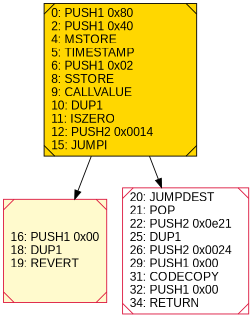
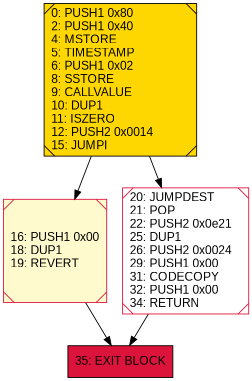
  digraph {
    rankdir=UD
    node [color=crimson fontcolor=black fontname=arial shape=Msquare style=filled]
    n1 [fillcolor=lemonchiffon label="16: PUSH1 0x00\l18: DUP1\l19: REVERT\l"]
+   n2 [color=black fillcolor=crimson label="35: EXIT BLOCK\l" shape=box]
    n3 [fillcolor=white label="20: JUMPDEST\l21: POP\l22: PUSH2 0x0e21\l25: DUP1\l26: PUSH2 0x0024\l29: PUSH1 0x00\l31: CODECOPY\l32: PUSH1 0x00\l34: RETURN\l"]
    n4 [color=black fillcolor=gold label="0: PUSH1 0x80\l2: PUSH1 0x40\l4: MSTORE\l5: TIMESTAMP\l6: PUSH1 0x02\l8: SSTORE\l9: CALLVALUE\l10: DUP1\l11: ISZERO\l12: PUSH2 0x0014\l15: JUMPI\l"]
+   n1 -> n2
+   n3 -> n2
    n4 -> n1
    n4 -> n3
  }
